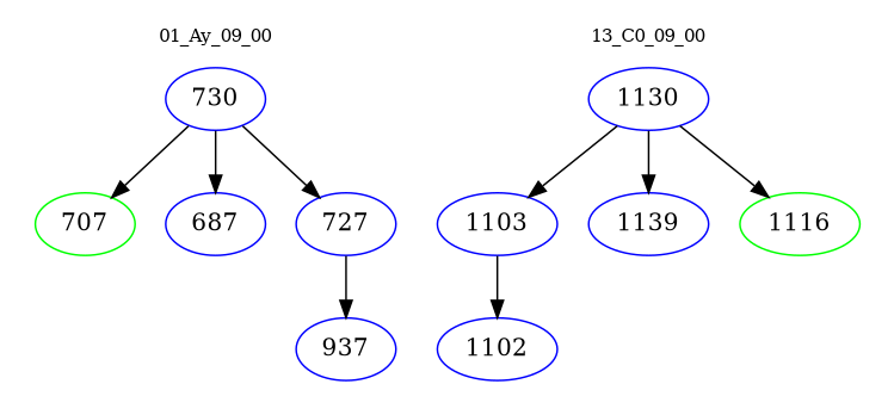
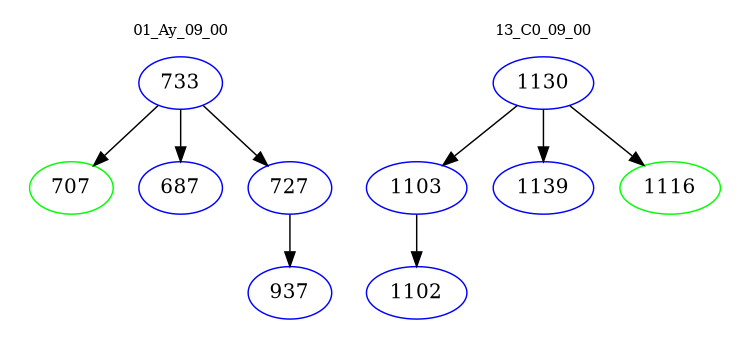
  digraph {
    node [color=blue]
    edge [color=black]
-   n1 [label=730]
+   n1 [label=733]
    n2 [color=green label=707]
    n3 [label=687]
    n4 [label=727]
    n5 [label=937]
    n6 [label=1130]
    n7 [label=1103]
    n8 [label=1139]
    n9 [color=green label=1116]
    n10 [label=1102]
    subgraph cluster_1 {
      color=white
      fontsize=10
      label="01_Ay_09_00"
      n1
      n2
      n3
      n4
      n5
    }
    subgraph cluster_2 {
      color=white
      fontsize=10
      label="13_C0_09_00"
      n6
      n7
      n8
      n9
      n10
    }
    n1 -> n2
    n1 -> n3
    n1 -> n4
    n4 -> n5
    n6 -> n7
    n6 -> n8
    n6 -> n9
    n7 -> n10
  }
